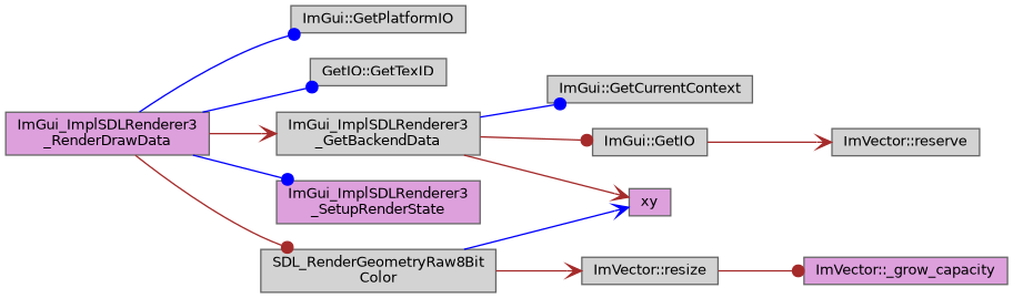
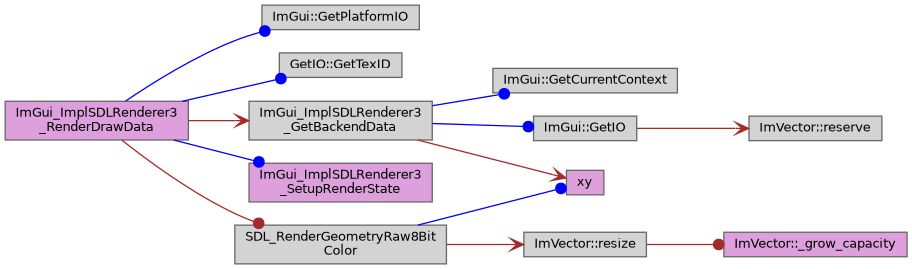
  digraph {
    rankdir=LR
    node [color=grey40 fillcolor=lightgrey fontname=Helvetica fontsize=10 shape=box style=filled]
    edge [arrowhead=dot color=blue fontname=Helvetica fontsize=10 labelfontname=Helvetica labelfontsize=10 style=solid]
    n1 [color=gray40 fillcolor=plum fontcolor=black height=0.2 label="ImGui_ImplSDLRenderer3\l_RenderDrawData" width=0.4]
    n2 [height=0.2 label="ImGui::GetPlatformIO" width=0.4]
    n3 [height=0.2 label="GetIO::GetTexID" width=0.4]
    n4 [height=0.2 label="ImGui_ImplSDLRenderer3\l_GetBackendData" width=0.4]
    n5 [fillcolor=plum height=0.2 label="ImGui_ImplSDLRenderer3\l_SetupRenderState" width=0.4]
    n6 [height=0.2 label="SDL_RenderGeometryRaw8Bit\lColor" width=0.4]
    n7 [fillcolor=plum height=0.2 label=xy width=0.4]
    n8 [height=0.2 label="ImGui::GetCurrentContext" width=0.4]
    n9 [height=0.2 label="ImGui::GetIO" width=0.4]
    n10 [height=0.2 label="ImVector::resize" width=0.4]
    n11 [height=0.2 label="ImVector::reserve" width=0.4]
    n12 [fillcolor=plum height=0.2 label="ImVector::_grow_capacity" width=0.4]
    n1 -> n2
    n1 -> n3
    n1 -> n4 [arrowhead=vee color=brown]
    n1 -> n5
    n1 -> n6 [color=brown]
    n4 -> n7 [arrowhead=vee color=brown]
    n4 -> n8
-   n4 -> n9 [color=brown]
-   n6 -> n7 [arrowhead=vee]
+   n4 -> n9
+   n6 -> n7
    n6 -> n10 [arrowhead=vee color=brown]
    n9 -> n11 [arrowhead=vee color=brown]
    n10 -> n12 [color=brown]
  }
